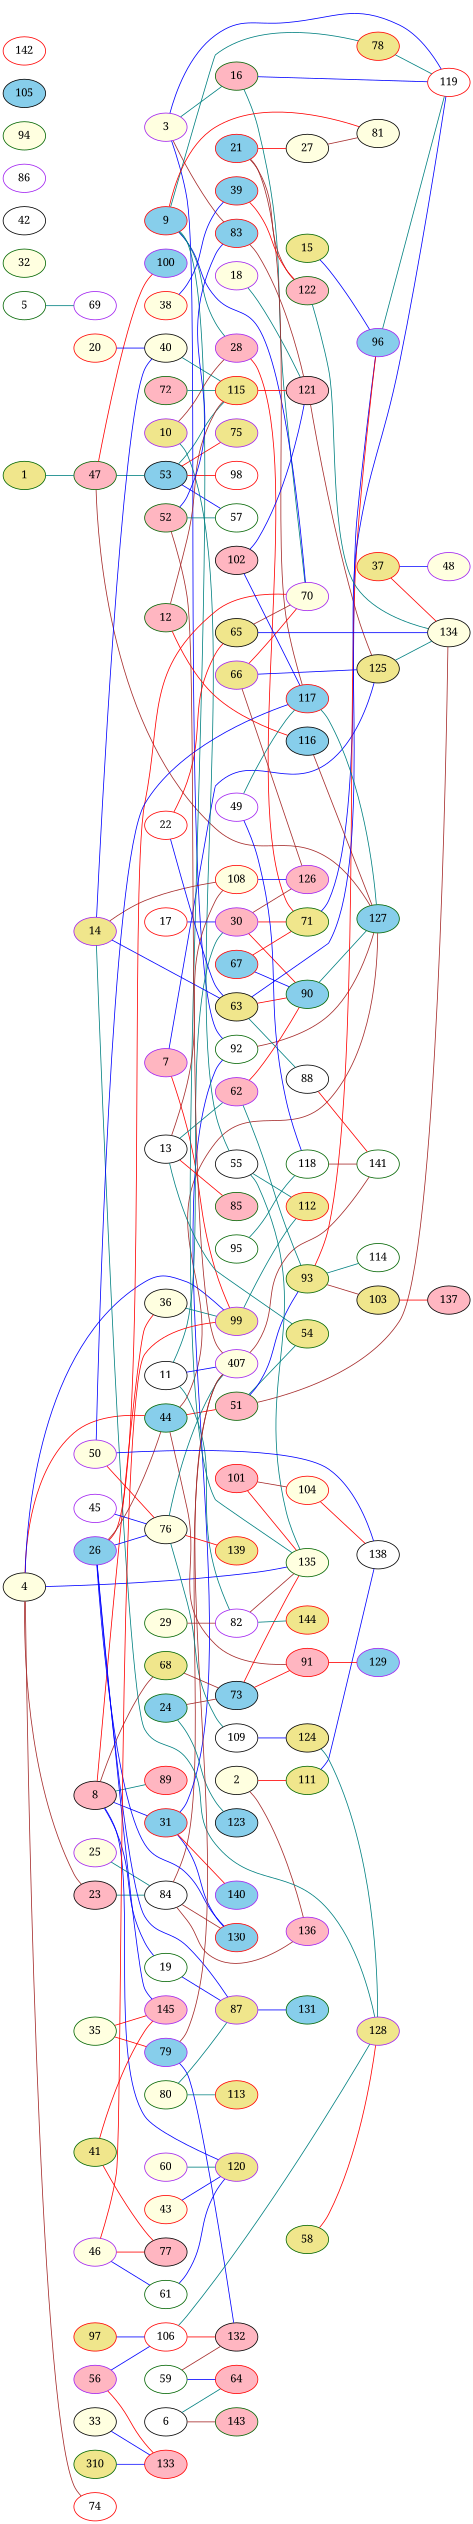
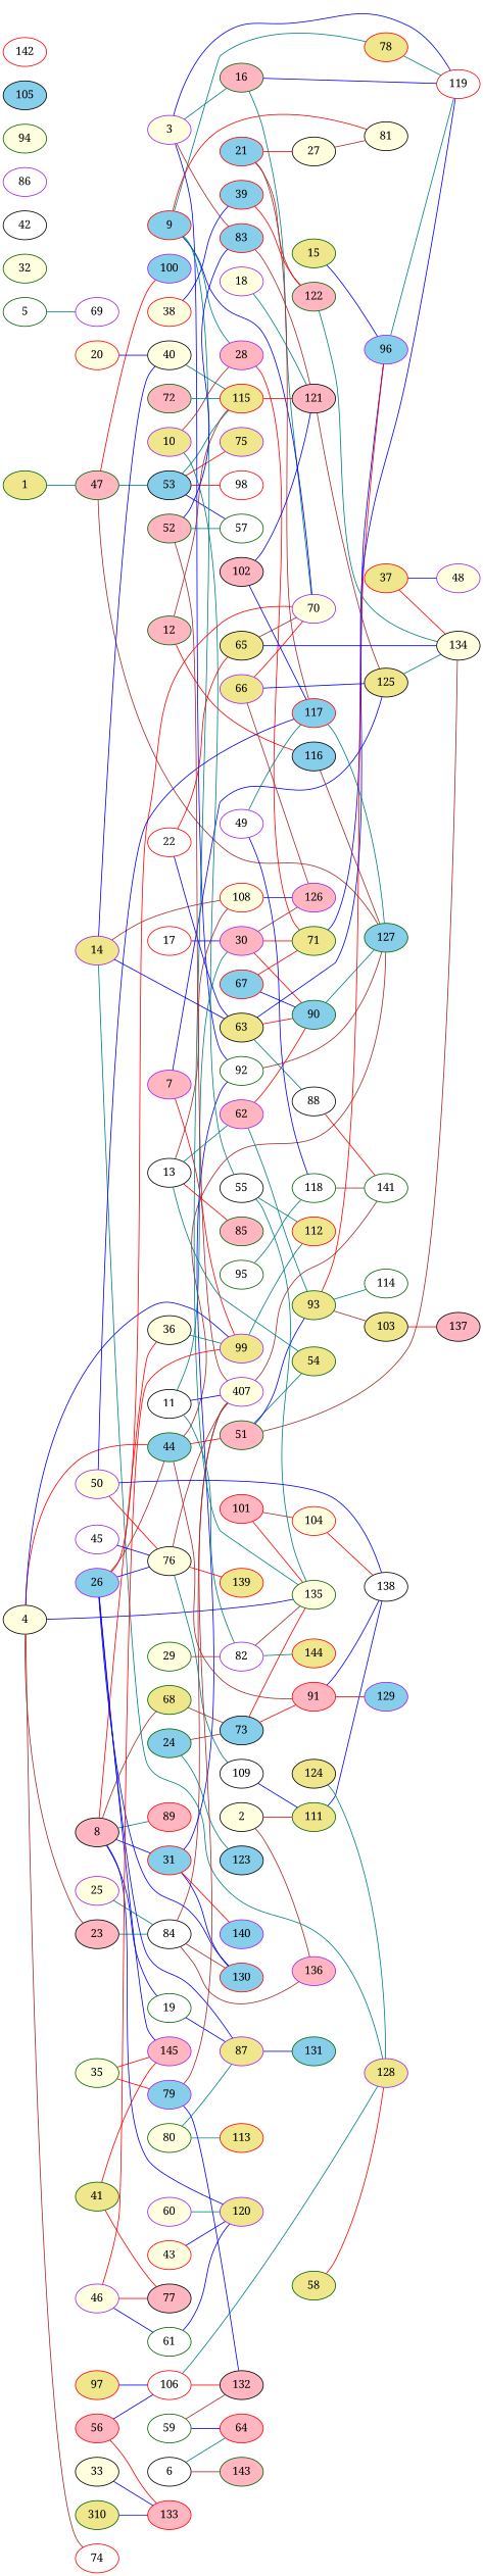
  graph {
    fontname="Noto Serif"
    rankdir=LR
    node [color=darkgreen fillcolor=khaki fontname="Noto Serif" style=filled]
    edge [color=blue fontname="Noto Serif"]
    47 [fillcolor=lightpink]
    1
    127 [fillcolor=skyblue]
    53 [color=black fillcolor=skyblue]
    100 [color=purple fillcolor=skyblue]
    2 [color=black fillcolor=lightyellow]
    111
    136 [color=purple fillcolor=lightpink]
    138 [color=black fillcolor=white]
    3 [color=purple fillcolor=lightyellow]
    16 [fillcolor=lightpink]
    83 [color=red fillcolor=skyblue]
    92 [fillcolor=white]
    119 [color=red fillcolor=white]
    70 [color=purple fillcolor=lightyellow]
    121 [color=black fillcolor=lightpink]
    4 [color=black fillcolor=lightyellow]
    23 [color=black fillcolor=lightpink]
    44 [fillcolor=skyblue]
    74 [color=red fillcolor=white]
    99 [color=purple]
    135 [fillcolor=lightyellow]
    84 [color=black fillcolor=white]
    51 [fillcolor=lightpink]
    91 [color=red fillcolor=lightpink]
    112 [color=red]
    5 [fillcolor=white]
    69 [color=purple fillcolor=white]
    6 [color=black fillcolor=white]
    64 [color=red fillcolor=lightpink]
    143 [fillcolor=lightpink]
    7 [color=purple fillcolor=lightpink]
    125 [color=black]
    134 [color=black fillcolor=lightyellow]
    8 [color=black fillcolor=lightpink]
    19 [fillcolor=white]
    31 [color=red fillcolor=skyblue]
    36 [color=black fillcolor=lightyellow]
    68
    89 [color=red fillcolor=lightpink]
    120 [color=purple]
    87 [color=purple]
    130 [color=red fillcolor=skyblue]
    140 [color=purple fillcolor=skyblue]
    73 [color=black fillcolor=skyblue]
    9 [color=red fillcolor=skyblue]
    28 [color=purple fillcolor=lightpink]
    78 [color=red]
    81 [color=black fillcolor=lightyellow]
    71
    10 [color=purple]
    55 [color=black fillcolor=white]
    11 [color=black fillcolor=white]
    30 [color=purple fillcolor=lightpink]
    82 [color=purple fillcolor=white]
    n56 [color=purple fillcolor=lightyellow label=407]
    90 [fillcolor=skyblue]
    126 [color=purple fillcolor=lightpink]
    144 [color=red]
    141 [fillcolor=white]
    12 [fillcolor=lightpink]
    115 [color=red]
    116 [color=black fillcolor=skyblue]
    13 [color=black fillcolor=white]
    54
    62 [color=purple fillcolor=lightpink]
    85 [fillcolor=lightpink]
    108 [color=red fillcolor=lightyellow]
    93
    14 [color=purple]
    40 [color=black fillcolor=lightyellow]
    63 [color=black]
    128 [color=purple]
    88 [color=black fillcolor=white]
    96 [color=purple fillcolor=skyblue]
    15
    17 [color=red fillcolor=white]
    18 [color=purple fillcolor=lightyellow]
    131 [fillcolor=skyblue]
    20 [color=red fillcolor=lightyellow]
    21 [color=red fillcolor=skyblue]
    27 [color=black fillcolor=lightyellow]
    117 [color=red fillcolor=skyblue]
    122 [fillcolor=lightpink]
    22 [color=red fillcolor=white]
    65 [color=black]
    24 [fillcolor=skyblue]
    123 [color=black fillcolor=skyblue]
    25 [color=purple fillcolor=lightyellow]
    26 [color=purple fillcolor=skyblue]
    76 [color=black fillcolor=lightyellow]
    145 [color=purple fillcolor=lightpink]
    109 [color=black fillcolor=white]
    139 [color=red]
    29 [fillcolor=lightyellow]
    32 [fillcolor=lightyellow]
    33 [color=black fillcolor=lightyellow]
    133 [color=red fillcolor=lightpink]
    35 [fillcolor=lightyellow]
    79 [color=purple fillcolor=skyblue]
    132 [color=black fillcolor=lightpink]
    37 [color=red]
    48 [color=purple fillcolor=lightyellow]
    38 [color=red fillcolor=lightyellow]
    39 [color=red fillcolor=skyblue]
    41
    77 [color=black fillcolor=lightpink]
    42 [color=black fillcolor=white]
    43 [color=red fillcolor=lightyellow]
    129 [color=purple fillcolor=skyblue]
    45 [color=purple fillcolor=white]
    46 [color=purple fillcolor=lightyellow]
    61 [fillcolor=white]
    57 [fillcolor=white]
    75 [color=purple]
    98 [color=red fillcolor=white]
    49 [color=purple fillcolor=white]
    118 [fillcolor=white]
    50 [color=purple fillcolor=lightyellow]
    103 [color=black]
    114 [fillcolor=white]
    52 [fillcolor=lightpink]
-   56 [color=purple fillcolor=lightpink]
+   56 [color=red fillcolor=lightpink]
    106 [color=red fillcolor=white]
    58
    59 [fillcolor=white]
    60 [color=purple fillcolor=lightyellow]
    66 [color=purple]
    67 [color=red fillcolor=skyblue]
    72 [fillcolor=lightpink]
    124 [color=black]
    80 [fillcolor=lightyellow]
    113 [color=red]
    86 [color=purple fillcolor=white]
    137 [color=black fillcolor=lightpink]
    94 [fillcolor=lightyellow]
    95 [fillcolor=white]
    97 [color=red]
    101 [color=red fillcolor=lightpink]
    104 [color=red fillcolor=lightyellow]
    102 [color=black fillcolor=lightpink]
    105 [color=black fillcolor=skyblue]
    n143 [label=310]
    142 [color=red fillcolor=white]
    47 -- 127 [color=brown]
    47 -- 53 [color=teal]
    47 -- 100 [color=red]
    1 -- 47 [color=teal]
    53 -- 115 [color=teal]
    53 -- 57
    53 -- 75 [color=red]
    53 -- 98 [color=red]
    2 -- 111 [color=red]
    2 -- 136 [color=brown]
    111 -- 138
    3 -- 16 [color=teal]
    3 -- 83 [color=brown]
    3 -- 92
    3 -- 119
    16 -- 119
    16 -- 70 [color=teal]
    83 -- 121 [color=brown]
    92 -- 127 [color=brown]
    121 -- 125 [color=brown]
    4 -- 23 [color=brown]
    4 -- 44 [color=red]
    4 -- 74 [color=brown]
    4 -- 99
    4 -- 135
    23 -- 84 [color=teal]
    44 -- 127 [color=brown]
    44 -- 51 [color=red]
    44 -- 91 [color=brown]
    99 -- 112 [color=teal]
    84 -- 136 [color=brown]
    84 -- 130 [color=brown]
    84 -- n56 [color=brown]
    51 -- 134 [color=brown]
    51 -- 54 [color=teal]
    51 -- 93
+   91 -- 138
    91 -- 129 [color=red]
    5 -- 69 [color=teal]
    6 -- 64 [color=teal]
    6 -- 143 [color=brown]
    7 -- 99 [color=red]
    7 -- 125
    125 -- 134 [color=teal]
    8 -- 19
    8 -- 31
    8 -- 36 [color=red]
    8 -- 68 [color=brown]
    8 -- 89 [color=teal]
    8 -- 120
    19 -- 87
    31 -- 92
    31 -- 130
    31 -- 140 [color=red]
    36 -- 99 [color=teal]
    68 -- 73 [color=brown]
    87 -- 131
    73 -- 135 [color=red]
    73 -- 91 [color=red]
    9 -- 70
    9 -- 135 [color=teal]
    9 -- 28 [color=teal]
    9 -- 78 [color=teal]
    9 -- 81 [color=red]
    28 -- 71 [color=red]
    78 -- 119 [color=teal]
    71 -- 96
    10 -- 28 [color=brown]
    10 -- 55 [color=teal]
    55 -- 135 [color=teal]
    55 -- 112 [color=teal]
    11 -- 30 [color=teal]
    11 -- 82 [color=teal]
    11 -- n56
    30 -- 71 [color=red]
    30 -- 90 [color=red]
    30 -- 126 [color=brown]
    82 -- 135 [color=brown]
    82 -- 144 [color=teal]
    n56 -- 141 [color=brown]
    90 -- 127 [color=teal]
    12 -- 115 [color=brown]
    12 -- 116 [color=red]
    115 -- 121 [color=red]
    116 -- 127 [color=brown]
    13 -- 54 [color=teal]
    13 -- 62 [color=teal]
    13 -- 85 [color=red]
    13 -- 108 [color=brown]
    62 -- 90 [color=red]
    62 -- 93 [color=teal]
    108 -- 126
    93 -- 96 [color=red]
    93 -- 103 [color=brown]
    93 -- 114 [color=teal]
    14 -- 108 [color=brown]
    14 -- 40
    14 -- 63
    14 -- 128 [color=teal]
    40 -- 115 [color=teal]
    63 -- 119
    63 -- 90 [color=red]
    63 -- 88 [color=teal]
    88 -- 141 [color=red]
    96 -- 119 [color=teal]
    15 -- 96
    17 -- 30
    18 -- 121 [color=teal]
    20 -- 40
    21 -- 27 [color=red]
    21 -- 117 [color=brown]
    21 -- 122 [color=brown]
    27 -- 81 [color=brown]
    117 -- 127 [color=teal]
    122 -- 134 [color=teal]
    22 -- 63
    22 -- 65 [color=red]
    65 -- 70 [color=brown]
    65 -- 134
    24 -- 73 [color=brown]
    24 -- 123 [color=teal]
    25 -- 84 [color=teal]
    26 -- 70 [color=red]
    26 -- 44 [color=brown]
    26 -- 87
    26 -- 130
    26 -- 76
    26 -- 145
-   76 -- n56 [color=teal]
+   76 -- n56 [color=brown]
    76 -- 109 [color=teal]
    76 -- 139 [color=red]
-   109 -- 124
+   109 -- 111
    29 -- 82 [color=brown]
    33 -- 133
    35 -- 145 [color=red]
    35 -- 79 [color=red]
    79 -- n56 [color=brown]
    79 -- 132
    37 -- 134 [color=red]
    37 -- 48
    38 -- 39
    39 -- 122 [color=red]
    41 -- 145 [color=red]
    41 -- 77 [color=red]
    43 -- 120
    45 -- 76
    46 -- 99 [color=red]
    46 -- 77 [color=red]
    46 -- 61
    61 -- 120
    49 -- 117 [color=teal]
    49 -- 118
    118 -- 141 [color=brown]
    50 -- 138
    50 -- 117
    50 -- 76 [color=red]
    103 -- 137 [color=red]
    52 -- 83
    52 -- n56 [color=brown]
    52 -- 57 [color=teal]
    56 -- 133 [color=red]
    56 -- 106
    106 -- 128 [color=teal]
    106 -- 132 [color=red]
    58 -- 128 [color=red]
    59 -- 64
    59 -- 132 [color=brown]
    60 -- 120 [color=teal]
    66 -- 70 [color=red]
    66 -- 125
    66 -- 126 [color=brown]
    67 -- 71 [color=red]
    67 -- 90
    72 -- 115 [color=teal]
    124 -- 128 [color=teal]
    80 -- 87 [color=teal]
    80 -- 113 [color=teal]
    95 -- 118 [color=teal]
    97 -- 106
    101 -- 135 [color=red]
    101 -- 104 [color=brown]
    104 -- 138 [color=red]
    102 -- 121
    102 -- 117
    n143 -- 133
  }
